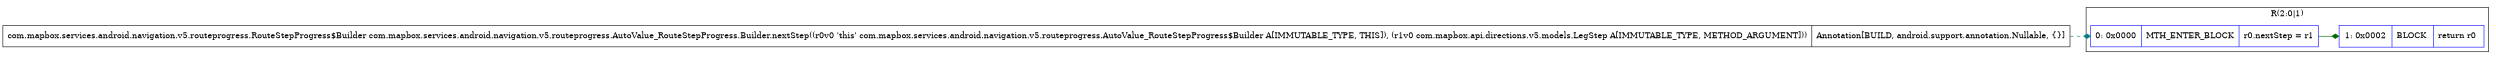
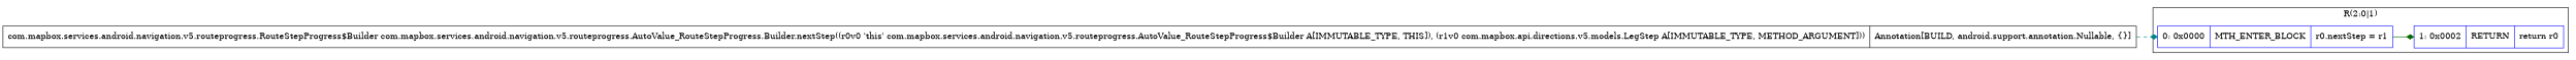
  digraph {
    rankdir=LR
    node [color=blue shape=record]
    edge [arrowhead=diamond]
    n1 [label="{0\:\ 0x0000|MTH_ENTER_BLOCK\l|r0.nextStep = r1\l}"]
-   n2 [label="{1\:\ 0x0002|BLOCK\l|return r0\l}"]
+   n2 [label="{1\:\ 0x0002|RETURN\l|return r0\l}"]
    n3 [label="{com.mapbox.services.android.navigation.v5.routeprogress.RouteStepProgress$Builder com.mapbox.services.android.navigation.v5.routeprogress.AutoValue_RouteStepProgress.Builder.nextStep((r0v0 'this' com.mapbox.services.android.navigation.v5.routeprogress.AutoValue_RouteStepProgress$Builder A[IMMUTABLE_TYPE, THIS]), (r1v0 com.mapbox.api.directions.v5.models.LegStep A[IMMUTABLE_TYPE, METHOD_ARGUMENT]))  | Annotation[BUILD, android.support.annotation.Nullable, \{\}]\l}" color=""]
    subgraph cluster_1 {
      label="R(2:0|1)"
      n1
      n2
    }
    n1 -> n2 [color=darkgreen style=solid]
    n3 -> n1 [color=teal style=dashed]
  }
